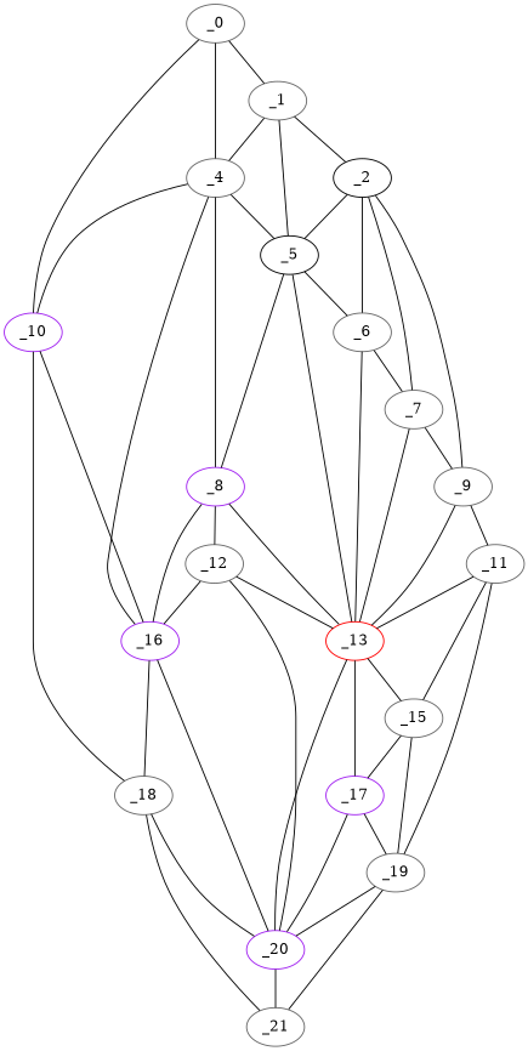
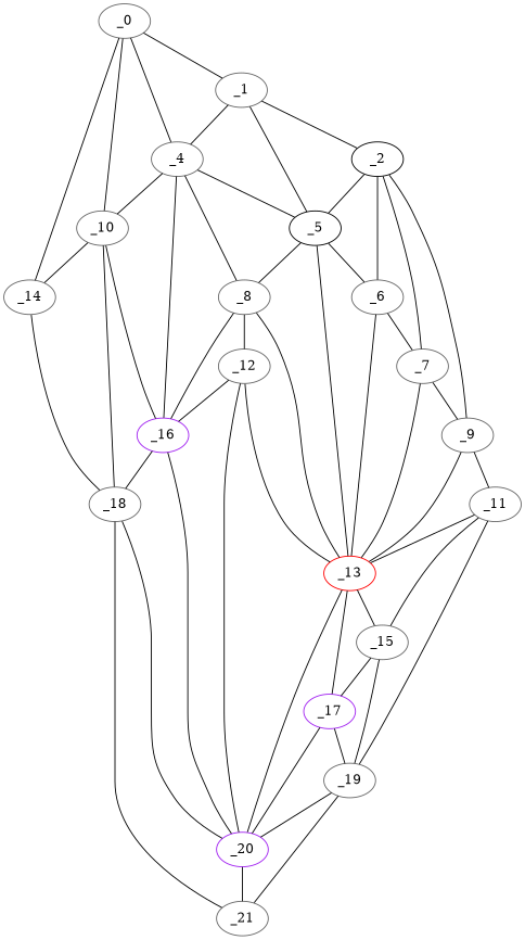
  graph {
    node [color=gray40 x=85 y=15]
    edge [valence=2]
    _0 [x=18 y=105]
    _1 [x=21 y=40]
    _4 [x=36 y=80]
-   _10 [color=purple x=56 y=111]
+   _10 [x=56 y=111]
+   _14 [x=67 y=124]
    _2 [color=black x=32 y=27]
    _5 [color=black x=37 y=41]
-   _8 [color=purple x=51 y=51]
+   _8 [x=51 y=51]
    _16 [color=purple x=81 y=91]
    _18 [y=94]
    _6 [x=38 y=23]
    _7 [x=44]
    _9 [x=53 y=5]
    _13 [color=red x=66 y=37]
    _12 [x=63 y=46]
    _20 [color=purple x=87 y=31]
    _21 [x=110 y=104]
    _11 [x=59 y=3]
    _15 [x=78]
    _17 [color=purple y=24]
    _19 [x=87 y=8]
    _0 -- _1 [valence=1]
    _0 -- _4
    _0 -- _10
+   _0 -- _14 [valence=1]
    _1 -- _4
    _1 -- _2 [valence=1]
    _1 -- _5
    _4 -- _10 [valence=1]
    _4 -- _5
    _4 -- _8
    _4 -- _16
+   _10 -- _14 [valence=1]
    _10 -- _16
    _10 -- _18
+   _14 -- _18
    _2 -- _5 [valence=1]
    _2 -- _6
    _2 -- _7 [valence=1]
    _2 -- _9 [valence=1]
    _5 -- _8 [valence=1]
    _5 -- _6
    _5 -- _13
    _8 -- _16
    _8 -- _13
    _8 -- _12
    _16 -- _18 [valence=1]
    _16 -- _20
    _18 -- _20
    _18 -- _21
    _6 -- _7
    _6 -- _13
    _7 -- _9 [valence=1]
    _7 -- _13
    _9 -- _13
    _9 -- _11 [valence=1]
    _13 -- _20 [valence=1]
    _13 -- _15
    _13 -- _17
    _12 -- _16 [valence=1]
    _12 -- _13 [valence=1]
    _12 -- _20
    _20 -- _21
    _11 -- _13
    _11 -- _15
    _11 -- _19 [valence=1]
    _15 -- _17
    _15 -- _19
    _17 -- _20
    _17 -- _19
    _19 -- _20
    _19 -- _21 [valence=1]
  }
